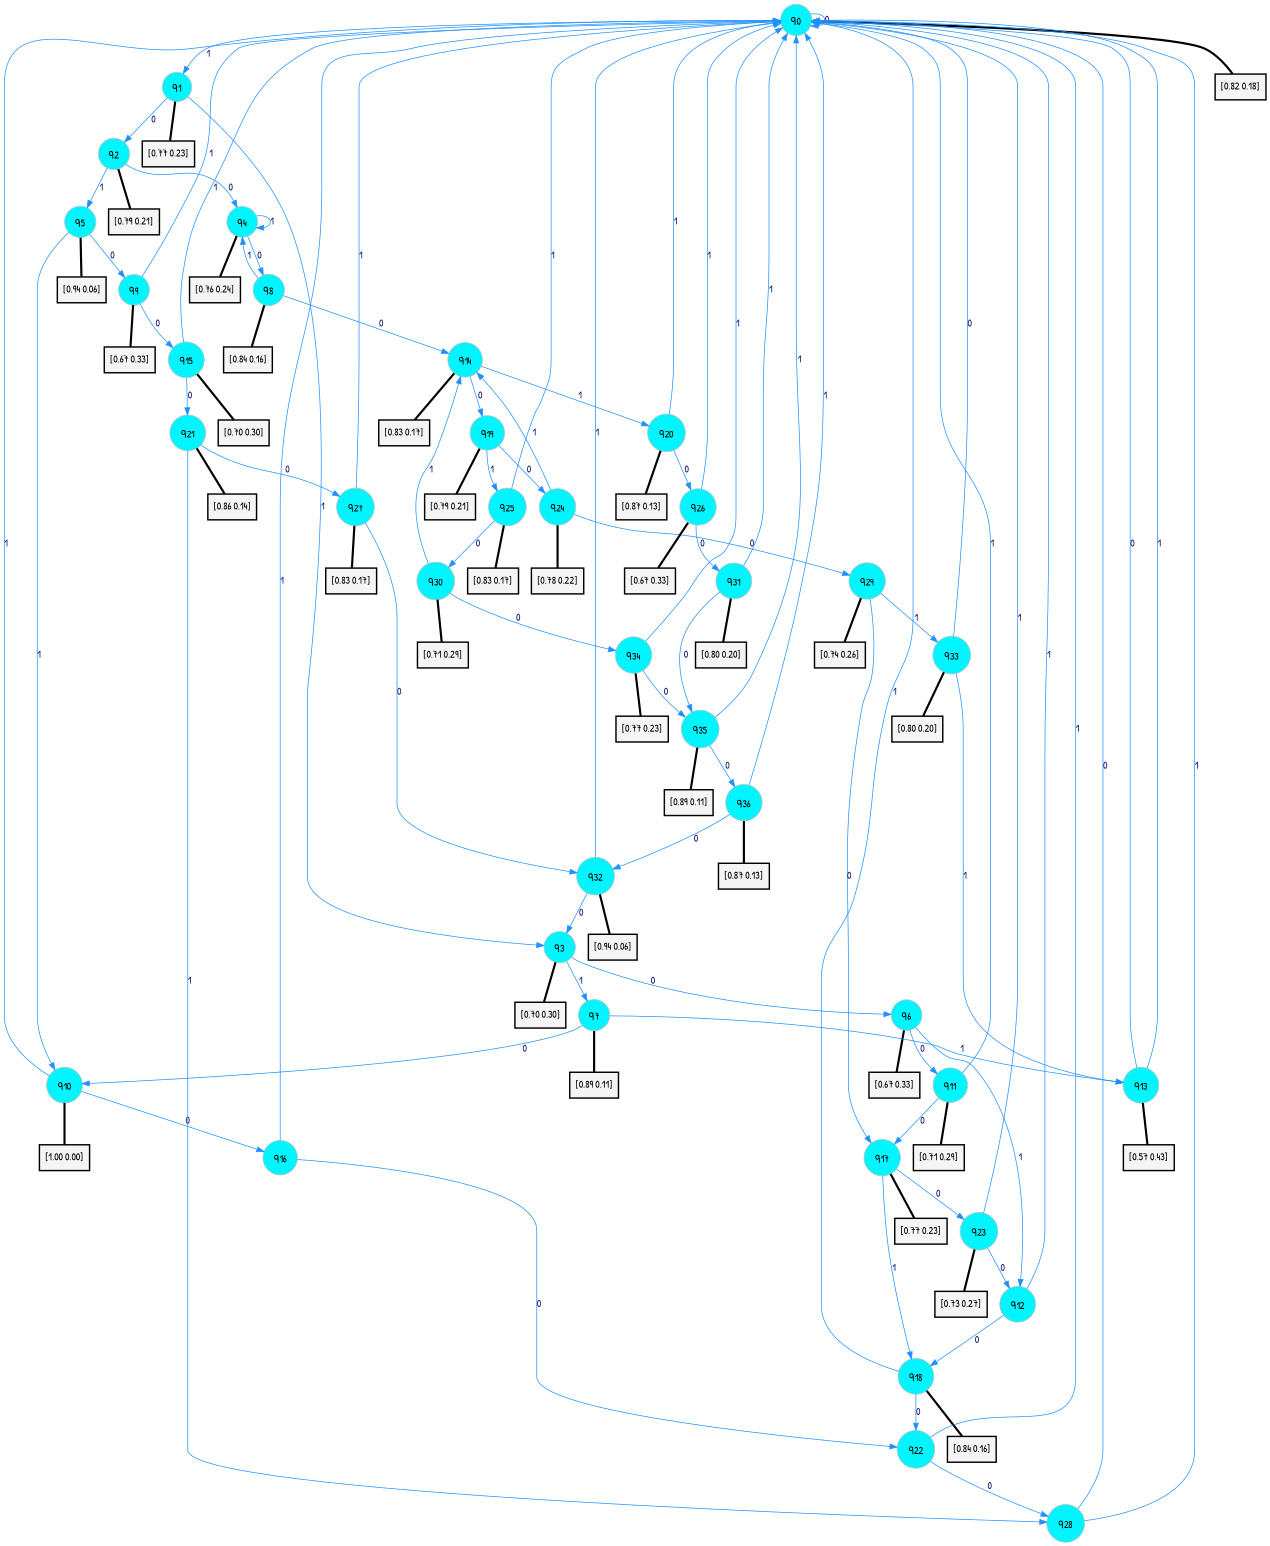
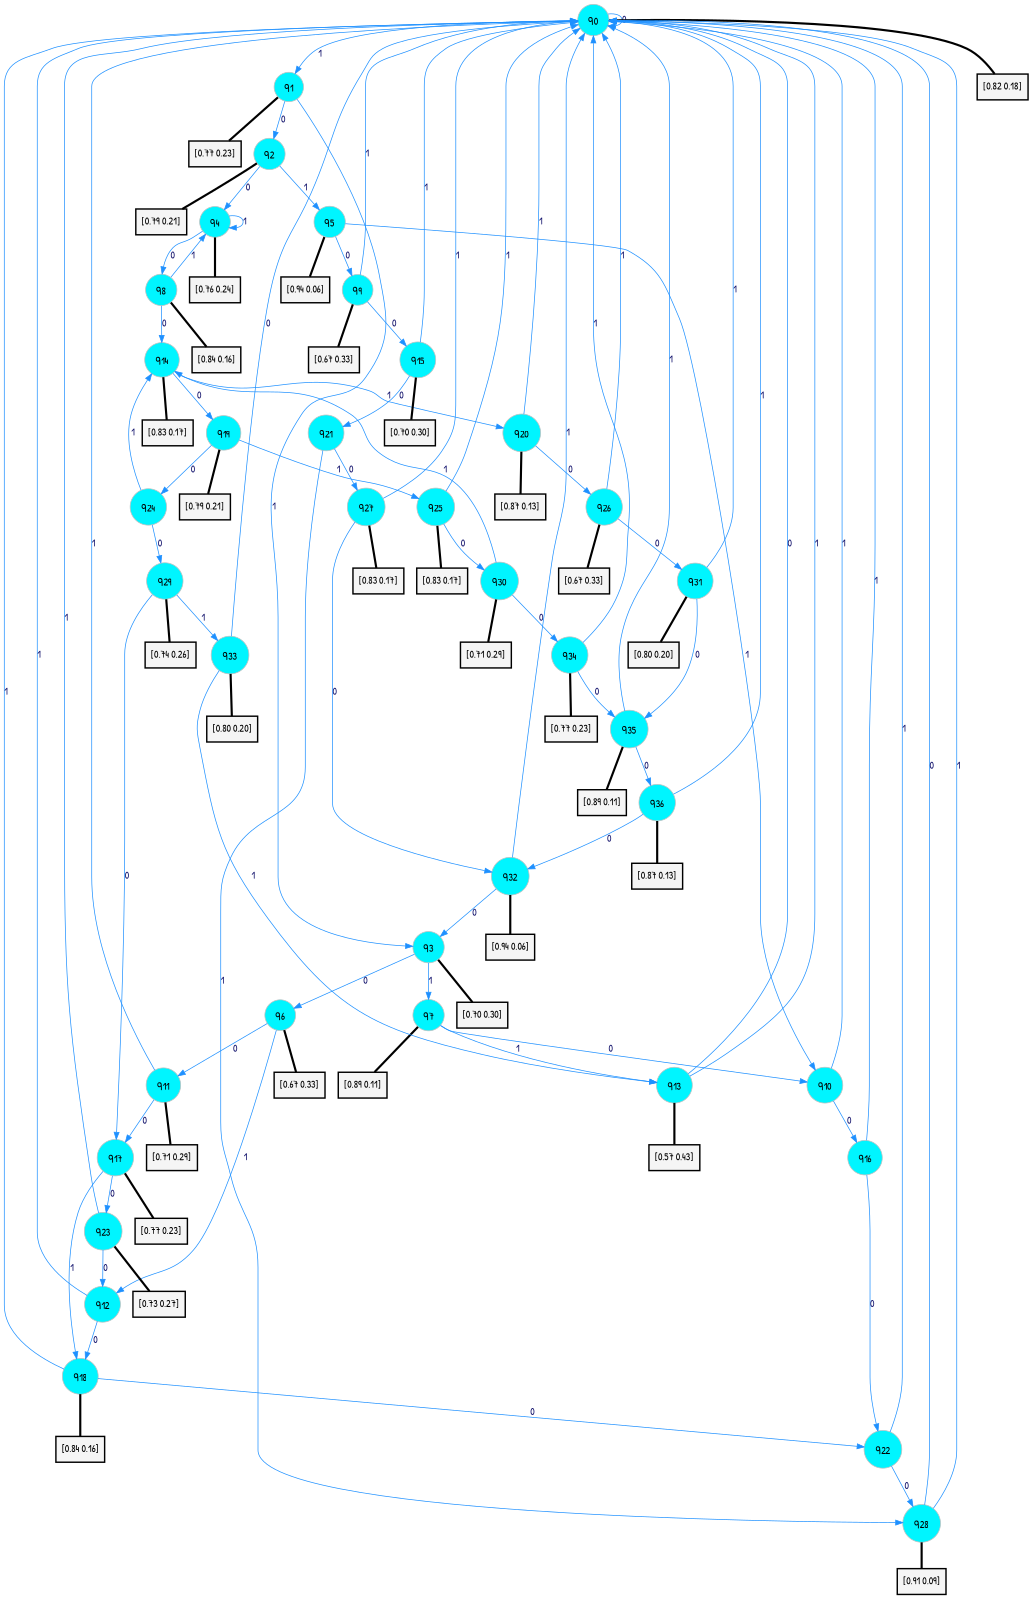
  digraph {
    fontname="Patrick Hand"
    rankdir=TD
    node [color=gray fillcolor=turquoise1 fontcolor=black fontname="Patrick Hand" fontsize=16 fontweight=bold shape=circle style=filled]
    edge [arrowsize=1 color=dodgerblue1 fontcolor=midnightblue fontname="Patrick Hand" fontweight=bold penwidth=1 style=solid weight=20]
    n1 [label=<q<SUB>0</SUB>>]
    n2 [label=<q<SUB>1</SUB>>]
    n3 [color=black fillcolor=whitesmoke fontsize=14 label="[0.82 0.18]" penwidth=2 shape=box]
    n4 [label=<q<SUB>2</SUB>>]
    n5 [label=<q<SUB>3</SUB>>]
    n6 [color=black fillcolor=whitesmoke fontsize=14 label="[0.77 0.23]" penwidth=2 shape=box]
    n7 [label=<q<SUB>4</SUB>>]
    n8 [label=<q<SUB>5</SUB>>]
    n9 [color=black fillcolor=whitesmoke fontsize=14 label="[0.79 0.21]" penwidth=2 shape=box]
    n10 [label=<q<SUB>6</SUB>>]
    n11 [label=<q<SUB>7</SUB>>]
    n12 [color=black fillcolor=whitesmoke fontsize=14 label="[0.70 0.30]" penwidth=2 shape=box]
    n13 [label=<q<SUB>8</SUB>>]
    n14 [color=black fillcolor=whitesmoke fontsize=14 label="[0.76 0.24]" penwidth=2 shape=box]
    n15 [label=<q<SUB>9</SUB>>]
    n16 [label=<q<SUB>10</SUB>>]
    n17 [color=black fillcolor=whitesmoke fontsize=14 label="[0.94 0.06]" penwidth=2 shape=box]
    n18 [label=<q<SUB>11</SUB>>]
    n19 [label=<q<SUB>12</SUB>>]
    n20 [color=black fillcolor=whitesmoke fontsize=14 label="[0.67 0.33]" penwidth=2 shape=box]
    n21 [label=<q<SUB>13</SUB>>]
    n22 [color=black fillcolor=whitesmoke fontsize=14 label="[0.89 0.11]" penwidth=2 shape=box]
    n23 [label=<q<SUB>14</SUB>>]
    n24 [color=black fillcolor=whitesmoke fontsize=14 label="[0.84 0.16]" penwidth=2 shape=box]
    n25 [label=<q<SUB>15</SUB>>]
    n26 [color=black fillcolor=whitesmoke fontsize=14 label="[0.67 0.33]" penwidth=2 shape=box]
    n27 [label=<q<SUB>16</SUB>>]
-   n28 [color=black fillcolor=whitesmoke fontsize=14 label="[1.00 0.00]" penwidth=2 shape=box]
    n29 [label=<q<SUB>17</SUB>>]
    n30 [color=black fillcolor=whitesmoke fontsize=14 label="[0.71 0.29]" penwidth=2 shape=box]
    n31 [label=<q<SUB>18</SUB>>]
    n32 [color=black fillcolor=whitesmoke fontsize=14 label="[0.57 0.43]" penwidth=2 shape=box]
    n33 [label=<q<SUB>19</SUB>>]
    n34 [label=<q<SUB>20</SUB>>]
    n35 [color=black fillcolor=whitesmoke fontsize=14 label="[0.83 0.17]" penwidth=2 shape=box]
    n36 [label=<q<SUB>21</SUB>>]
    n37 [color=black fillcolor=whitesmoke fontsize=14 label="[0.70 0.30]" penwidth=2 shape=box]
    n38 [label=<q<SUB>22</SUB>>]
    n39 [label=<q<SUB>23</SUB>>]
    n40 [color=black fillcolor=whitesmoke fontsize=14 label="[0.77 0.23]" penwidth=2 shape=box]
    n41 [color=black fillcolor=whitesmoke fontsize=14 label="[0.84 0.16]" penwidth=2 shape=box]
    n42 [label=<q<SUB>24</SUB>>]
    n43 [label=<q<SUB>25</SUB>>]
    n44 [color=black fillcolor=whitesmoke fontsize=14 label="[0.79 0.21]" penwidth=2 shape=box]
    n45 [label=<q<SUB>26</SUB>>]
    n46 [color=black fillcolor=whitesmoke fontsize=14 label="[0.87 0.13]" penwidth=2 shape=box]
    n47 [label=<q<SUB>27</SUB>>]
    n48 [label=<q<SUB>28</SUB>>]
-   n49 [color=black fillcolor=whitesmoke fontsize=14 label="[0.86 0.14]" penwidth=2 shape=box]
    n50 [color=black fillcolor=whitesmoke fontsize=14 label="[0.73 0.27]" penwidth=2 shape=box]
    n51 [label=<q<SUB>29</SUB>>]
-   n52 [color=black fillcolor=whitesmoke fontsize=14 label="[0.78 0.22]" penwidth=2 shape=box]
    n53 [label=<q<SUB>30</SUB>>]
    n54 [color=black fillcolor=whitesmoke fontsize=14 label="[0.83 0.17]" penwidth=2 shape=box]
    n55 [label=<q<SUB>31</SUB>>]
    n56 [color=black fillcolor=whitesmoke fontsize=14 label="[0.67 0.33]" penwidth=2 shape=box]
    n57 [label=<q<SUB>32</SUB>>]
    n58 [color=black fillcolor=whitesmoke fontsize=14 label="[0.83 0.17]" penwidth=2 shape=box]
+   n59 [color=black fillcolor=whitesmoke fontsize=14 label="[0.91 0.09]" penwidth=2 shape=box]
    n60 [label=<q<SUB>33</SUB>>]
    n61 [color=black fillcolor=whitesmoke fontsize=14 label="[0.74 0.26]" penwidth=2 shape=box]
    n62 [label=<q<SUB>34</SUB>>]
    n63 [color=black fillcolor=whitesmoke fontsize=14 label="[0.71 0.29]" penwidth=2 shape=box]
    n64 [label=<q<SUB>35</SUB>>]
    n65 [color=black fillcolor=whitesmoke fontsize=14 label="[0.80 0.20]" penwidth=2 shape=box]
    n66 [color=black fillcolor=whitesmoke fontsize=14 label="[0.94 0.06]" penwidth=2 shape=box]
    n67 [color=black fillcolor=whitesmoke fontsize=14 label="[0.80 0.20]" penwidth=2 shape=box]
    n68 [color=black fillcolor=whitesmoke fontsize=14 label="[0.77 0.23]" penwidth=2 shape=box]
    n69 [label=<q<SUB>36</SUB>>]
    n70 [color=black fillcolor=whitesmoke fontsize=14 label="[0.89 0.11]" penwidth=2 shape=box]
    n71 [color=black fillcolor=whitesmoke fontsize=14 label="[0.87 0.13]" penwidth=2 shape=box]
    n1 -> n1 [label=0]
    n1 -> n2 [label=1]
    n1 -> n3 [arrowhead=none color=black penwidth=3]
    n2 -> n4 [label=0]
    n2 -> n5 [label=1]
    n2 -> n6 [arrowhead=none color=black penwidth=3]
    n4 -> n7 [label=0]
    n4 -> n8 [label=1]
    n4 -> n9 [arrowhead=none color=black penwidth=3]
    n5 -> n10 [label=0]
    n5 -> n11 [label=1]
    n5 -> n12 [arrowhead=none color=black penwidth=3]
    n7 -> n7 [label=1]
    n7 -> n13 [label=0]
    n7 -> n14 [arrowhead=none color=black penwidth=3]
    n8 -> n15 [label=0]
    n8 -> n16 [label=1]
    n8 -> n17 [arrowhead=none color=black penwidth=3]
    n10 -> n18 [label=0]
    n10 -> n19 [label=1]
    n10 -> n20 [arrowhead=none color=black penwidth=3]
    n11 -> n16 [label=0]
    n11 -> n21 [label=1]
    n11 -> n22 [arrowhead=none color=black penwidth=3]
    n13 -> n7 [label=1]
    n13 -> n23 [label=0]
    n13 -> n24 [arrowhead=none color=black penwidth=3]
    n15 -> n1 [label=1]
    n15 -> n25 [label=0]
    n15 -> n26 [arrowhead=none color=black penwidth=3]
    n16 -> n1 [label=1]
    n16 -> n27 [label=0]
-   n16 -> n28 [arrowhead=none color=black penwidth=3]
    n18 -> n1 [label=1]
    n18 -> n29 [label=0]
    n18 -> n30 [arrowhead=none color=black penwidth=3]
    n19 -> n1 [label=1]
    n19 -> n31 [label=0]
    n21 -> n1 [label=0]
    n21 -> n1 [label=1]
    n21 -> n32 [arrowhead=none color=black penwidth=3]
    n23 -> n33 [label=0]
    n23 -> n34 [label=1]
    n23 -> n35 [arrowhead=none color=black penwidth=3]
    n25 -> n1 [label=1]
    n25 -> n36 [label=0]
    n25 -> n37 [arrowhead=none color=black penwidth=3]
    n27 -> n1 [label=1]
    n27 -> n38 [label=0]
    n29 -> n31 [label=1]
    n29 -> n39 [label=0]
    n29 -> n40 [arrowhead=none color=black penwidth=3]
    n31 -> n1 [label=1]
    n31 -> n38 [label=0]
    n31 -> n41 [arrowhead=none color=black penwidth=3]
    n33 -> n42 [label=0]
    n33 -> n43 [label=1]
    n33 -> n44 [arrowhead=none color=black penwidth=3]
    n34 -> n1 [label=1]
    n34 -> n45 [label=0]
    n34 -> n46 [arrowhead=none color=black penwidth=3]
    n36 -> n47 [label=0]
    n36 -> n48 [label=1]
-   n36 -> n49 [arrowhead=none color=black penwidth=3]
    n38 -> n1 [label=1]
    n38 -> n48 [label=0]
    n39 -> n1 [label=1]
    n39 -> n19 [label=0]
    n39 -> n50 [arrowhead=none color=black penwidth=3]
    n42 -> n23 [label=1]
    n42 -> n51 [label=0]
-   n42 -> n52 [arrowhead=none color=black penwidth=3]
    n43 -> n1 [label=1]
    n43 -> n53 [label=0]
    n43 -> n54 [arrowhead=none color=black penwidth=3]
    n45 -> n1 [label=1]
    n45 -> n55 [label=0]
    n45 -> n56 [arrowhead=none color=black penwidth=3]
    n47 -> n1 [label=1]
    n47 -> n57 [label=0]
    n47 -> n58 [arrowhead=none color=black penwidth=3]
    n48 -> n1 [label=0]
    n48 -> n1 [label=1]
+   n48 -> n59 [arrowhead=none color=black penwidth=3]
    n51 -> n29 [label=0]
    n51 -> n60 [label=1]
    n51 -> n61 [arrowhead=none color=black penwidth=3]
    n53 -> n23 [label=1]
    n53 -> n62 [label=0]
    n53 -> n63 [arrowhead=none color=black penwidth=3]
    n55 -> n1 [label=1]
    n55 -> n64 [label=0]
    n55 -> n65 [arrowhead=none color=black penwidth=3]
    n57 -> n1 [label=1]
    n57 -> n5 [label=0]
    n57 -> n66 [arrowhead=none color=black penwidth=3]
    n60 -> n1 [label=0]
    n60 -> n21 [label=1]
    n60 -> n67 [arrowhead=none color=black penwidth=3]
    n62 -> n1 [label=1]
    n62 -> n64 [label=0]
    n62 -> n68 [arrowhead=none color=black penwidth=3]
    n64 -> n1 [label=1]
    n64 -> n69 [label=0]
    n64 -> n70 [arrowhead=none color=black penwidth=3]
    n69 -> n1 [label=1]
    n69 -> n57 [label=0]
    n69 -> n71 [arrowhead=none color=black penwidth=3]
  }
